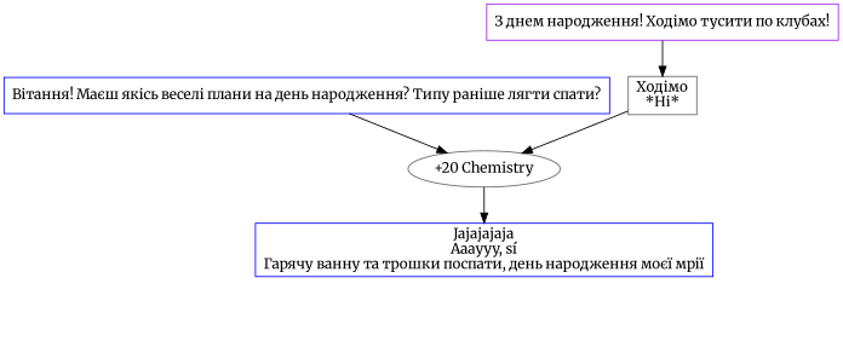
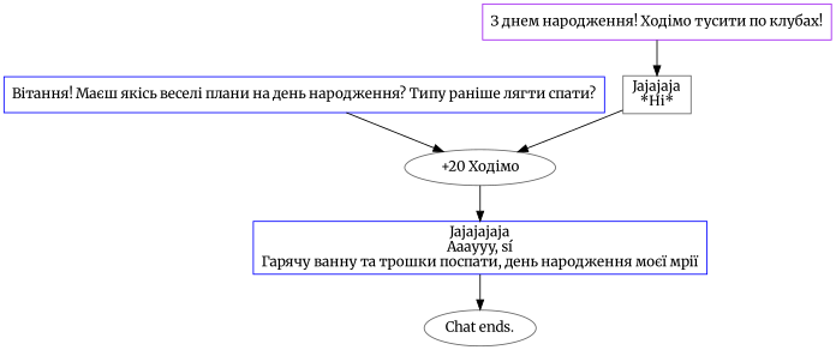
  digraph {
    fontname=Merriweather
    node [color=gray40 fontname=Merriweather shape=box]
    edge [fontname=Merriweather]
    n1 [color=blue label="Вітання! Маєш якісь веселі плани на день народження? Типу раніше лягти спати?"]
-   n2 [label="+20 Chemistry" shape=""]
+   n2 [label="+20 Ходімо" shape=""]
    n3 [color=purple label="З днем ​​народження! Ходімо тусити по клубах!"]
-   n4 [label="Ходімо\n*Ні*"]
+   n4 [label="Jajajaja\n*Ні*"]
    n5 [color=blue label="Jajajajaja\nAaayyy, sí\nГарячу ванну та трошки поспати, день народження моєї мрії"]
+   "Chat ends." [shape=""]
    n1 -> n2
    n2 -> n5
    n3 -> n4
    n4 -> n2
+   n5 -> "Chat ends."
  }
